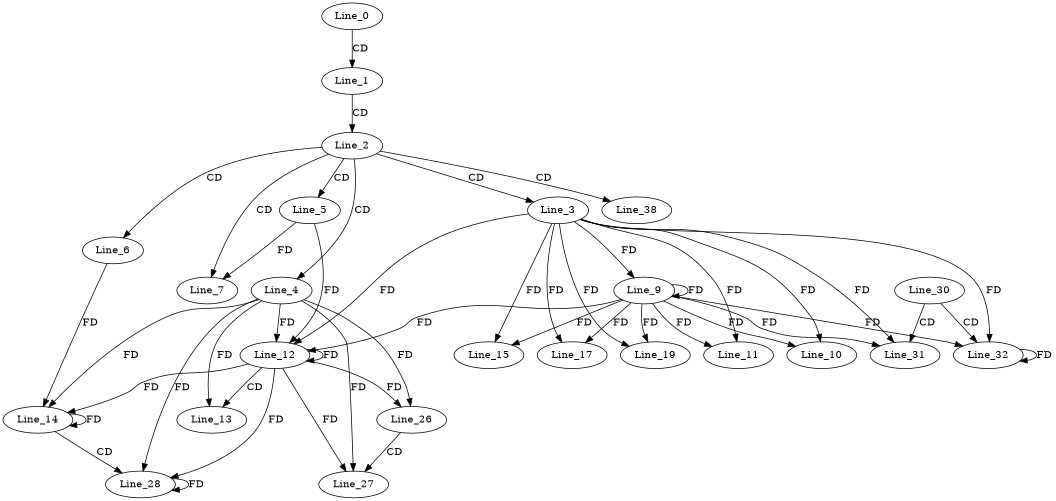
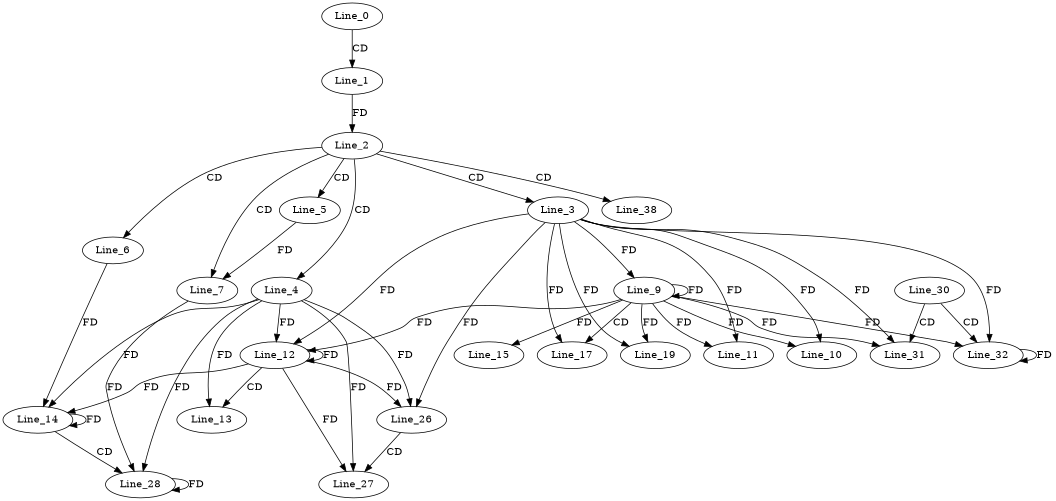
  digraph {
    Line_0
    Line_1
    Line_2
    Line_3
    Line_4
    Line_5
    Line_6
    Line_7
    Line_38
    Line_9
    Line_10
    Line_11
    Line_12
    Line_15
    Line_17
    Line_19
    Line_31
    Line_32
    Line_13
    Line_14
    Line_26
    Line_27
    Line_28
    Line_30
    Line_0 -> Line_1 [label=CD]
-   Line_1 -> Line_2 [label=CD]
+   Line_1 -> Line_2 [label=FD]
    Line_2 -> Line_3 [label=CD]
    Line_2 -> Line_4 [label=CD]
    Line_2 -> Line_5 [label=CD]
    Line_2 -> Line_6 [label=CD]
    Line_2 -> Line_7 [label=CD]
    Line_2 -> Line_38 [label=CD]
    Line_3 -> Line_9 [label=FD]
    Line_3 -> Line_10 [label=FD]
    Line_3 -> Line_11 [label=FD]
    Line_3 -> Line_12 [label=FD]
-   Line_3 -> Line_15 [label=FD]
+   Line_3 -> Line_26 [label=FD]
    Line_3 -> Line_17 [label=FD]
    Line_3 -> Line_19 [label=FD]
    Line_3 -> Line_31 [label=FD]
    Line_3 -> Line_32 [label=FD]
    Line_4 -> Line_12 [label=FD]
    Line_4 -> Line_13 [label=FD]
    Line_4 -> Line_14 [label=FD]
    Line_4 -> Line_26 [label=FD]
    Line_4 -> Line_27 [label=FD]
    Line_4 -> Line_28 [label=FD]
    Line_5 -> Line_7 [label=FD]
-   Line_5 -> Line_12 [label=FD]
    Line_6 -> Line_14 [label=FD]
    Line_9 -> Line_9 [label=FD]
    Line_9 -> Line_10 [label=FD]
    Line_9 -> Line_11 [label=FD]
    Line_9 -> Line_12 [label=FD]
    Line_9 -> Line_15 [label=FD]
-   Line_9 -> Line_17 [label=FD]
+   Line_9 -> Line_17 [label=CD]
    Line_9 -> Line_19 [label=FD]
    Line_9 -> Line_31 [label=FD]
    Line_9 -> Line_32 [label=FD]
    Line_12 -> Line_12 [label=FD]
    Line_12 -> Line_13 [label=CD]
    Line_12 -> Line_14 [label=FD]
    Line_12 -> Line_26 [label=FD]
    Line_12 -> Line_27 [label=FD]
-   Line_12 -> Line_28 [label=FD]
+   Line_7 -> Line_28 [label=FD]
    Line_32 -> Line_32 [label=FD]
    Line_14 -> Line_14 [label=FD]
    Line_14 -> Line_28 [label=CD]
    Line_26 -> Line_27 [label=CD]
    Line_28 -> Line_28 [label=FD]
    Line_30 -> Line_31 [label=CD]
    Line_30 -> Line_32 [label=CD]
  }
